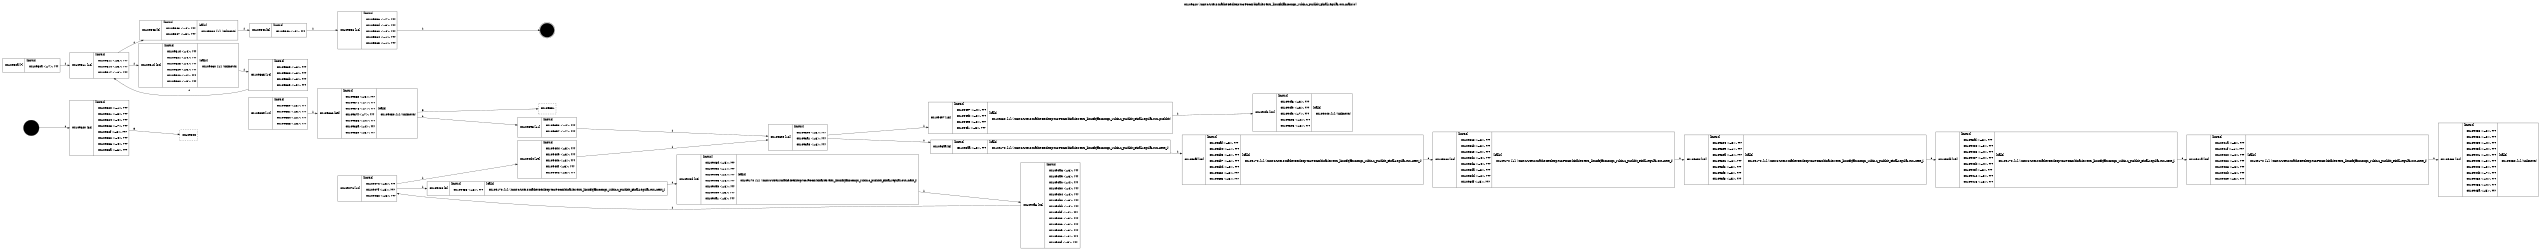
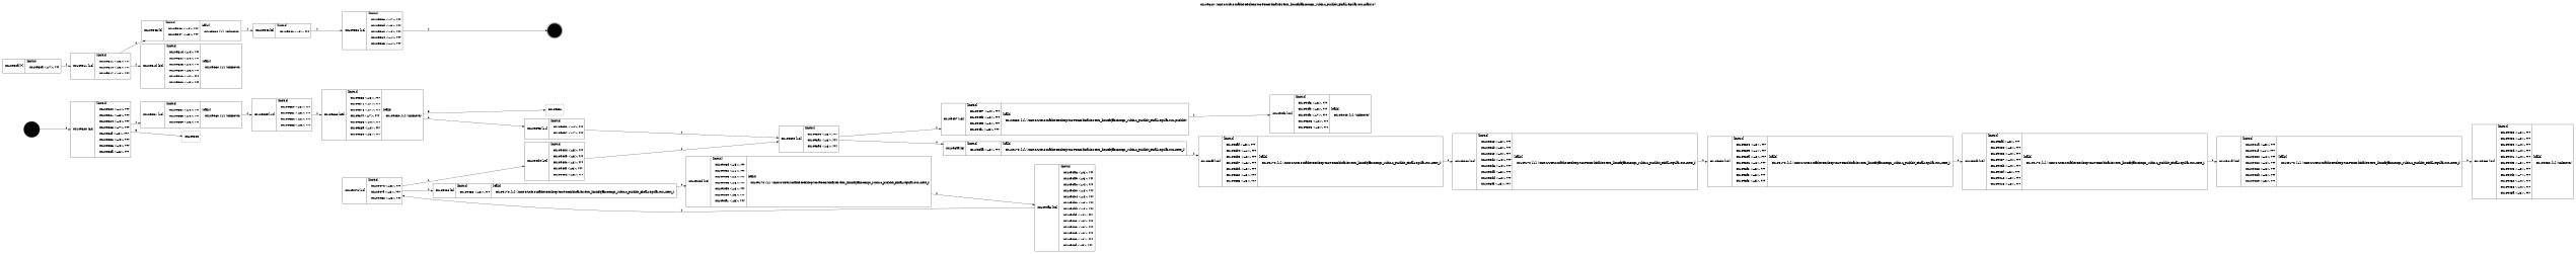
  digraph {
    label="0x109320 (/mnt/c/Users/mathe/Desktop/tcc/POCII/binaries/extr_linuxfsjffs2compr_rubin.c_pushbit_Final-regular.out::main(0))"
    labelloc=t
    rankdir=LR
    node [shape=record]
    Entry [fillcolor=black height=0.3 shape=circle style=filled width=0.3]
    n2 [label="{\n     0x109320 [32]\l\n     | [instrs]\l\n     &nbsp;&nbsp;0x109320 \<+1\>: ???\l\n     &nbsp;&nbsp;0x109321 \<+3\>: ???\l\n     &nbsp;&nbsp;0x109324 \<+4\>: ???\l\n     &nbsp;&nbsp;0x109328 \<+7\>: ???\l\n     &nbsp;&nbsp;0x10932f \<+3\>: ???\l\n     &nbsp;&nbsp;0x109332 \<+4\>: ???\l\n     &nbsp;&nbsp;0x109336 \<+4\>: ???\l\n     &nbsp;&nbsp;0x10933a \<+6\>: ???\l\n  }"]
+   n3 [label="{\n     0x109351 [13]\l\n     | [instrs]\l\n     &nbsp;&nbsp;0x109351 \<+4\>: ???\l\n     &nbsp;&nbsp;0x109355 \<+4\>: ???\l\n     &nbsp;&nbsp;0x109359 \<+5\>: ???\l\n     | [calls]\l\n     &nbsp;&nbsp;0x109060 \{1\} (unknown)\l\n  }"]
    n4 [label="{\n     0x109340\l\n  }" style=dashed]
    n5 [label="{\n     0x10935e [14]\l\n     | [instrs]\l\n     &nbsp;&nbsp;0x10935e \<+3\>: ???\l\n     &nbsp;&nbsp;0x109361 \<+3\>: ???\l\n     &nbsp;&nbsp;0x109364 \<+2\>: ???\l\n     &nbsp;&nbsp;0x109366 \<+6\>: ???\l\n  }"]
    n6 [label="{\n     0x10936c [39]\l\n     | [instrs]\l\n     &nbsp;&nbsp;0x10936c \<+5\>: ???\l\n     &nbsp;&nbsp;0x109371 \<+7\>: ???\l\n     &nbsp;&nbsp;0x109378 \<+7\>: ???\l\n     &nbsp;&nbsp;0x10937f \<+7\>: ???\l\n     &nbsp;&nbsp;0x109386 \<+4\>: ???\l\n     &nbsp;&nbsp;0x10938a \<+4\>: ???\l\n     &nbsp;&nbsp;0x10938e \<+5\>: ???\l\n     | [calls]\l\n     &nbsp;&nbsp;0x109050 \{1\} (unknown)\l\n  }"]
    n7 [label="{\n     0x109551\l\n  }" style=dashed]
    n8 [label="{\n     0x109393 [11]\l\n     | [instrs]\l\n     &nbsp;&nbsp;0x109393 \<+4\>: ???\l\n     &nbsp;&nbsp;0x109397 \<+7\>: ???\l\n  }"]
    n9 [label="{\n     0x10939e [12]\l\n     | [instrs]\l\n     &nbsp;&nbsp;0x10939e \<+3\>: ???\l\n     &nbsp;&nbsp;0x1093a1 \<+3\>: ???\l\n     &nbsp;&nbsp;0x1093a4 \<+6\>: ???\l\n  }"]
    Exit [fillcolor=black height=0.3 peripheries=2 shape=circle style=filled width=0.3]
    n11 [label="{\n     0x1094e7 [15]\l\n     | [instrs]\l\n     &nbsp;&nbsp;0x1094e7 \<+4\>: ???\l\n     &nbsp;&nbsp;0x1094eb \<+3\>: ???\l\n     &nbsp;&nbsp;0x1094ee \<+3\>: ???\l\n     &nbsp;&nbsp;0x1094f1 \<+5\>: ???\l\n     | [calls]\l\n     &nbsp;&nbsp;0x109230 \{1\} (/mnt/c/Users/mathe/Desktop/tcc/POCII/binaries/extr_linuxfsjffs2compr_rubin.c_pushbit_Final-regular.out::pushbit)\l\n  }"]
    n12 [label="{\n     0x1093aa [5]\l\n     | [instrs]\l\n     &nbsp;&nbsp;0x1093aa \<+5\>: ???\l\n     | [calls]\l\n     &nbsp;&nbsp;0x109170 \{1\} (/mnt/c/Users/mathe/Desktop/tcc/POCII/binaries/extr_linuxfsjffs2compr_rubin.c_pushbit_Final-regular.out::next_i)\l\n  }"]
    n13 [label="{\n     0x1094f6 [20]\l\n     | [instrs]\l\n     &nbsp;&nbsp;0x1094f6 \<+3\>: ???\l\n     &nbsp;&nbsp;0x1094f9 \<+3\>: ???\l\n     &nbsp;&nbsp;0x1094fc \<+7\>: ???\l\n     &nbsp;&nbsp;0x109503 \<+2\>: ???\l\n     &nbsp;&nbsp;0x109505 \<+5\>: ???\l\n     | [calls]\l\n     &nbsp;&nbsp;0x109040 \{1\} (unknown)\l\n  }"]
    n14 [label="{\n     0x1093af [25]\l\n     | [instrs]\l\n     &nbsp;&nbsp;0x1093af \<+5\>: ???\l\n     &nbsp;&nbsp;0x1093b4 \<+1\>: ???\l\n     &nbsp;&nbsp;0x1093b5 \<+2\>: ???\l\n     &nbsp;&nbsp;0x1093b7 \<+6\>: ???\l\n     &nbsp;&nbsp;0x1093bd \<+3\>: ???\l\n     &nbsp;&nbsp;0x1093c0 \<+3\>: ???\l\n     &nbsp;&nbsp;0x1093c3 \<+5\>: ???\l\n     | [calls]\l\n     &nbsp;&nbsp;0x109170 \{1\} (/mnt/c/Users/mathe/Desktop/tcc/POCII/binaries/extr_linuxfsjffs2compr_rubin.c_pushbit_Final-regular.out::next_i)\l\n  }"]
    n15 [label="{\n     0x1093c8 [28]\l\n     | [instrs]\l\n     &nbsp;&nbsp;0x1093c8 \<+3\>: ???\l\n     &nbsp;&nbsp;0x1093cb \<+3\>: ???\l\n     &nbsp;&nbsp;0x1093ce \<+4\>: ???\l\n     &nbsp;&nbsp;0x1093d2 \<+4\>: ???\l\n     &nbsp;&nbsp;0x1093d6 \<+4\>: ???\l\n     &nbsp;&nbsp;0x1093da \<+3\>: ???\l\n     &nbsp;&nbsp;0x1093dd \<+2\>: ???\l\n     &nbsp;&nbsp;0x1093df \<+5\>: ???\l\n     | [calls]\l\n     &nbsp;&nbsp;0x109170 \{1\} (/mnt/c/Users/mathe/Desktop/tcc/POCII/binaries/extr_linuxfsjffs2compr_rubin.c_pushbit_Final-regular.out::next_i)\l\n  }"]
    n16 [label="{\n     0x1093e4 [25]\l\n     | [instrs]\l\n     &nbsp;&nbsp;0x1093e4 \<+5\>: ???\l\n     &nbsp;&nbsp;0x1093e9 \<+1\>: ???\l\n     &nbsp;&nbsp;0x1093ea \<+2\>: ???\l\n     &nbsp;&nbsp;0x1093ec \<+6\>: ???\l\n     &nbsp;&nbsp;0x1093f2 \<+3\>: ???\l\n     &nbsp;&nbsp;0x1093f5 \<+3\>: ???\l\n     &nbsp;&nbsp;0x1093f8 \<+5\>: ???\l\n     | [calls]\l\n     &nbsp;&nbsp;0x109170 \{1\} (/mnt/c/Users/mathe/Desktop/tcc/POCII/binaries/extr_linuxfsjffs2compr_rubin.c_pushbit_Final-regular.out::next_i)\l\n  }"]
    n17 [label="{\n     0x1093fd [29]\l\n     | [instrs]\l\n     &nbsp;&nbsp;0x1093fd \<+3\>: ???\l\n     &nbsp;&nbsp;0x109400 \<+3\>: ???\l\n     &nbsp;&nbsp;0x109403 \<+4\>: ???\l\n     &nbsp;&nbsp;0x109407 \<+4\>: ???\l\n     &nbsp;&nbsp;0x10940b \<+4\>: ???\l\n     &nbsp;&nbsp;0x10940f \<+3\>: ???\l\n     &nbsp;&nbsp;0x109412 \<+3\>: ???\l\n     &nbsp;&nbsp;0x109415 \<+5\>: ???\l\n     | [calls]\l\n     &nbsp;&nbsp;0x109170 \{1\} (/mnt/c/Users/mathe/Desktop/tcc/POCII/binaries/extr_linuxfsjffs2compr_rubin.c_pushbit_Final-regular.out::next_i)\l\n  }"]
    n18 [label="{\n     0x10941a [25]\l\n     | [instrs]\l\n     &nbsp;&nbsp;0x10941a \<+5\>: ???\l\n     &nbsp;&nbsp;0x10941f \<+1\>: ???\l\n     &nbsp;&nbsp;0x109420 \<+2\>: ???\l\n     &nbsp;&nbsp;0x109422 \<+6\>: ???\l\n     &nbsp;&nbsp;0x109428 \<+3\>: ???\l\n     &nbsp;&nbsp;0x10942b \<+3\>: ???\l\n     &nbsp;&nbsp;0x10942e \<+5\>: ???\l\n     | [calls]\l\n     &nbsp;&nbsp;0x109170 \{1\} (/mnt/c/Users/mathe/Desktop/tcc/POCII/binaries/extr_linuxfsjffs2compr_rubin.c_pushbit_Final-regular.out::next_i)\l\n  }"]
    n19 [label="{\n     0x109433 [44]\l\n     | [instrs]\l\n     &nbsp;&nbsp;0x109433 \<+3\>: ???\l\n     &nbsp;&nbsp;0x109436 \<+3\>: ???\l\n     &nbsp;&nbsp;0x109439 \<+4\>: ???\l\n     &nbsp;&nbsp;0x10943d \<+4\>: ???\l\n     &nbsp;&nbsp;0x109441 \<+4\>: ???\l\n     &nbsp;&nbsp;0x109445 \<+3\>: ???\l\n     &nbsp;&nbsp;0x109448 \<+3\>: ???\l\n     &nbsp;&nbsp;0x10944b \<+7\>: ???\l\n     &nbsp;&nbsp;0x109452 \<+4\>: ???\l\n     &nbsp;&nbsp;0x109456 \<+4\>: ???\l\n     &nbsp;&nbsp;0x10945a \<+5\>: ???\l\n     | [calls]\l\n     &nbsp;&nbsp;0x109050 \{1\} (unknown)\l\n  }"]
    n20 [label="{\n     0x10947c [12]\l\n     | [instrs]\l\n     &nbsp;&nbsp;0x10947c \<+3\>: ???\l\n     &nbsp;&nbsp;0x10947f \<+3\>: ???\l\n     &nbsp;&nbsp;0x109482 \<+6\>: ???\l\n  }"]
    n21 [label="{\n     0x1094d4 [19]\l\n     | [instrs]\l\n     &nbsp;&nbsp;0x1094d4 \<+5\>: ???\l\n     &nbsp;&nbsp;0x1094d9 \<+3\>: ???\l\n     &nbsp;&nbsp;0x1094dc \<+3\>: ???\l\n     &nbsp;&nbsp;0x1094df \<+3\>: ???\l\n     &nbsp;&nbsp;0x1094e2 \<+5\>: ???\l\n  }"]
    n22 [label="{\n     0x109488 [5]\l\n     | [instrs]\l\n     &nbsp;&nbsp;0x109488 \<+5\>: ???\l\n     | [calls]\l\n     &nbsp;&nbsp;0x109170 \{1\} (/mnt/c/Users/mathe/Desktop/tcc/POCII/binaries/extr_linuxfsjffs2compr_rubin.c_pushbit_Final-regular.out::next_i)\l\n  }"]
    n23 [label="{\n     0x10948d [25]\l\n     | [instrs]\l\n     &nbsp;&nbsp;0x10948d \<+5\>: ???\l\n     &nbsp;&nbsp;0x109492 \<+1\>: ???\l\n     &nbsp;&nbsp;0x109493 \<+2\>: ???\l\n     &nbsp;&nbsp;0x109495 \<+6\>: ???\l\n     &nbsp;&nbsp;0x10949b \<+3\>: ???\l\n     &nbsp;&nbsp;0x10949e \<+3\>: ???\l\n     &nbsp;&nbsp;0x1094a1 \<+5\>: ???\l\n     | [calls]\l\n     &nbsp;&nbsp;0x109170 \{1\} (/mnt/c/Users/mathe/Desktop/tcc/POCII/binaries/extr_linuxfsjffs2compr_rubin.c_pushbit_Final-regular.out::next_i)\l\n  }"]
    n24 [label="{\n     0x1094a6 [46]\l\n     | [instrs]\l\n     &nbsp;&nbsp;0x1094a6 \<+3\>: ???\l\n     &nbsp;&nbsp;0x1094a9 \<+3\>: ???\l\n     &nbsp;&nbsp;0x1094ac \<+4\>: ???\l\n     &nbsp;&nbsp;0x1094b0 \<+4\>: ???\l\n     &nbsp;&nbsp;0x1094b4 \<+4\>: ???\l\n     &nbsp;&nbsp;0x1094b8 \<+3\>: ???\l\n     &nbsp;&nbsp;0x1094bb \<+4\>: ???\l\n     &nbsp;&nbsp;0x1094bf \<+4\>: ???\l\n     &nbsp;&nbsp;0x1094c3 \<+3\>: ???\l\n     &nbsp;&nbsp;0x1094c6 \<+3\>: ???\l\n     &nbsp;&nbsp;0x1094c9 \<+3\>: ???\l\n     &nbsp;&nbsp;0x1094cc \<+3\>: ???\l\n     &nbsp;&nbsp;0x1094cf \<+5\>: ???\l\n  }"]
    n25 [label="{\n     0x109556 [16]\l\n     | [instrs]\l\n     &nbsp;&nbsp;0x109556 \<+7\>: ???\l\n     &nbsp;&nbsp;0x10955d \<+3\>: ???\l\n     &nbsp;&nbsp;0x109560 \<+4\>: ???\l\n     &nbsp;&nbsp;0x109564 \<+1\>: ???\l\n     &nbsp;&nbsp;0x109565 \<+1\>: ???\l\n  }"]
    n26 [label="{\n     0x10950a [7]\l\n     | [instrs]\l\n     &nbsp;&nbsp;0x10950a \<+7\>: ???\l\n  }"]
    n27 [label="{\n     0x109511 [12]\l\n     | [instrs]\l\n     &nbsp;&nbsp;0x109511 \<+3\>: ???\l\n     &nbsp;&nbsp;0x109514 \<+3\>: ???\l\n     &nbsp;&nbsp;0x109517 \<+6\>: ???\l\n  }"]
    n28 [label="{\n     0x109543 [9]\l\n     | [instrs]\l\n     &nbsp;&nbsp;0x109543 \<+4\>: ???\l\n     &nbsp;&nbsp;0x109547 \<+5\>: ???\l\n     | [calls]\l\n     &nbsp;&nbsp;0x109030 \{1\} (unknown)\l\n  }"]
    n29 [label="{\n     0x10951d [24]\l\n     | [instrs]\l\n     &nbsp;&nbsp;0x10951d \<+4\>: ???\l\n     &nbsp;&nbsp;0x109521 \<+4\>: ???\l\n     &nbsp;&nbsp;0x109525 \<+4\>: ???\l\n     &nbsp;&nbsp;0x109529 \<+3\>: ???\l\n     &nbsp;&nbsp;0x10952c \<+4\>: ???\l\n     &nbsp;&nbsp;0x109530 \<+5\>: ???\l\n     | [calls]\l\n     &nbsp;&nbsp;0x109030 \{1\} (unknown)\l\n  }"]
    n30 [label="{\n     0x10954c [5]\l\n     | [instrs]\l\n     &nbsp;&nbsp;0x10954c \<+5\>: ???\l\n  }"]
-   n31 [label="{\n     0x109535 [14]\l\n     | [instrs]\l\n     &nbsp;&nbsp;0x109535 \<+3\>: ???\l\n     &nbsp;&nbsp;0x109538 \<+3\>: ???\l\n     &nbsp;&nbsp;0x10953b \<+3\>: ???\l\n     &nbsp;&nbsp;0x10953e \<+5\>: ???\l\n  }"]
    Entry -> n2 [label=" 1"]
+   n2 -> n3 [label=" 1"]
    n2 -> n4 [label=" 0"]
+   n3 -> n5 [label=" 1"]
    n5 -> n6 [label=" 1"]
    n6 -> n7 [label=" 0"]
    n6 -> n8 [label=" 1"]
    n8 -> n9 [label=" 1"]
    n9 -> n11 [label=" 1"]
    n9 -> n12 [label=" 1"]
    n11 -> n13 [label=" 1"]
    n12 -> n14 [label=" 1"]
    n14 -> n15 [label=" 1"]
    n15 -> n16 [label=" 1"]
    n16 -> n17 [label=" 1"]
    n17 -> n18 [label=" 1"]
    n18 -> n19 [label=" 1"]
    n20 -> n21 [label=" 1"]
    n20 -> n22 [label=" 1"]
    n21 -> n9 [label=" 1"]
    n22 -> n23 [label=" 1"]
    n23 -> n24 [label=" 1"]
    n24 -> n20 [label=" 1"]
    n25 -> Exit [label=" 1"]
    n26 -> n27 [label=" 1"]
    n27 -> n28 [label=" 1"]
    n27 -> n29 [label=" 1"]
    n28 -> n30 [label=" 1"]
-   n29 -> n31 [label=" 1"]
    n30 -> n25 [label=" 1"]
-   n31 -> n27 [label=" 1"]
  }
